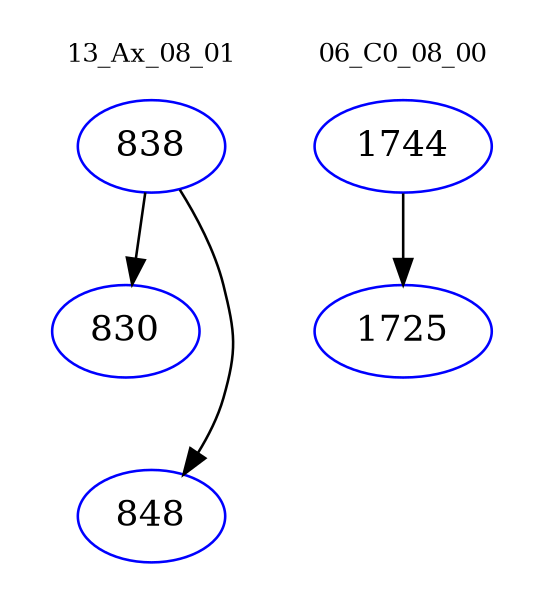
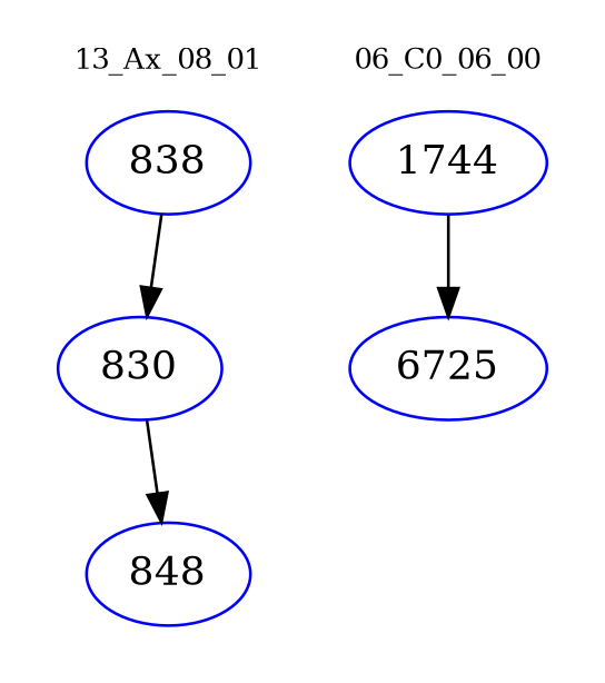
  digraph {
    node [color=blue]
    edge [color=black]
    n1 [label=838]
    n2 [label=830]
    n3 [label=848]
    n4 [label=1744]
-   n5 [label=1725]
+   n5 [label=6725]
    subgraph cluster_1 {
      color=white
      fontsize=10
      label="13_Ax_08_01"
      n1
      n2
      n3
    }
    subgraph cluster_2 {
      color=white
      fontsize=10
-     label="06_C0_08_00"
+     label="06_C0_06_00"
      n4
      n5
    }
    n1 -> n2
-   n1 -> n3
+   n2 -> n3
    n4 -> n5
  }
